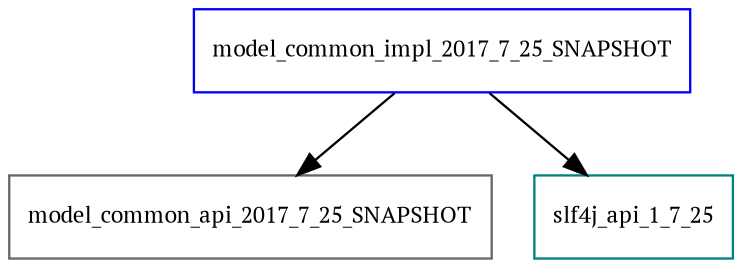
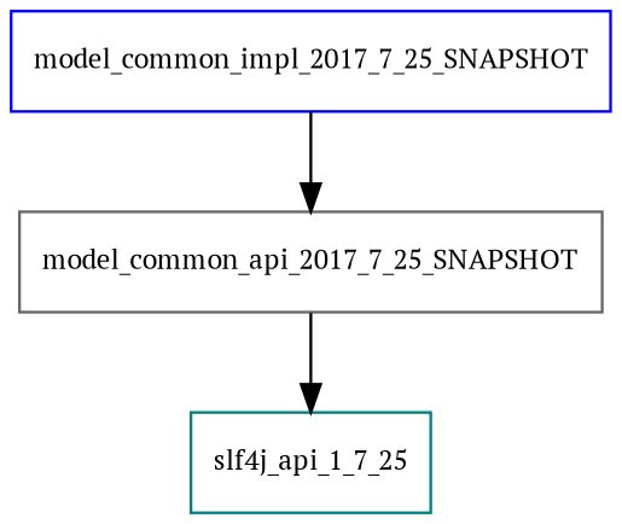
  digraph {
    fontname="PT Serif"
    node [fontname="PT Serif" fontsize=10.0 shape=box]
    edge [fontname="PT Serif"]
    model_common_api_2017_7_25_SNAPSHOT [color=gray40]
    model_common_impl_2017_7_25_SNAPSHOT [color=blue]
    slf4j_api_1_7_25 [color=teal]
    model_common_impl_2017_7_25_SNAPSHOT -> model_common_api_2017_7_25_SNAPSHOT
-   model_common_impl_2017_7_25_SNAPSHOT -> slf4j_api_1_7_25
+   model_common_api_2017_7_25_SNAPSHOT -> slf4j_api_1_7_25
  }
